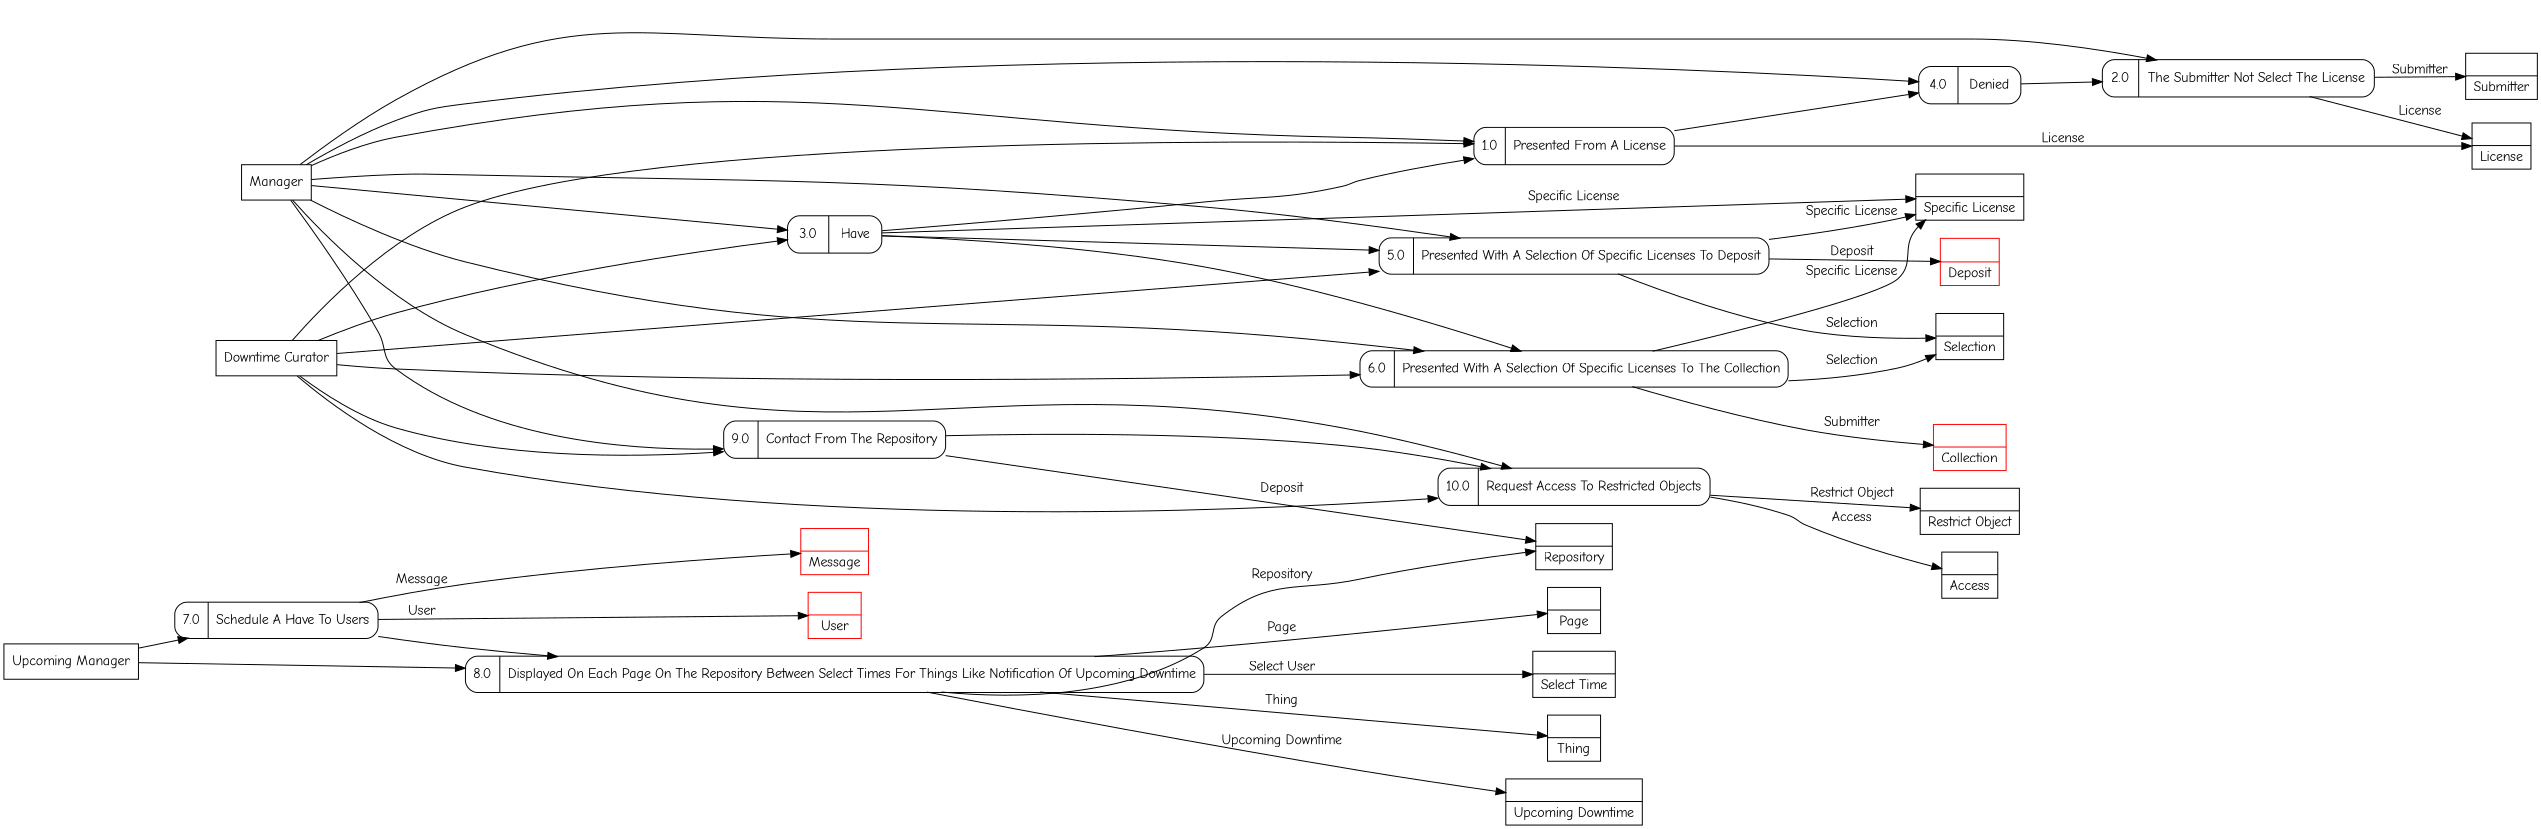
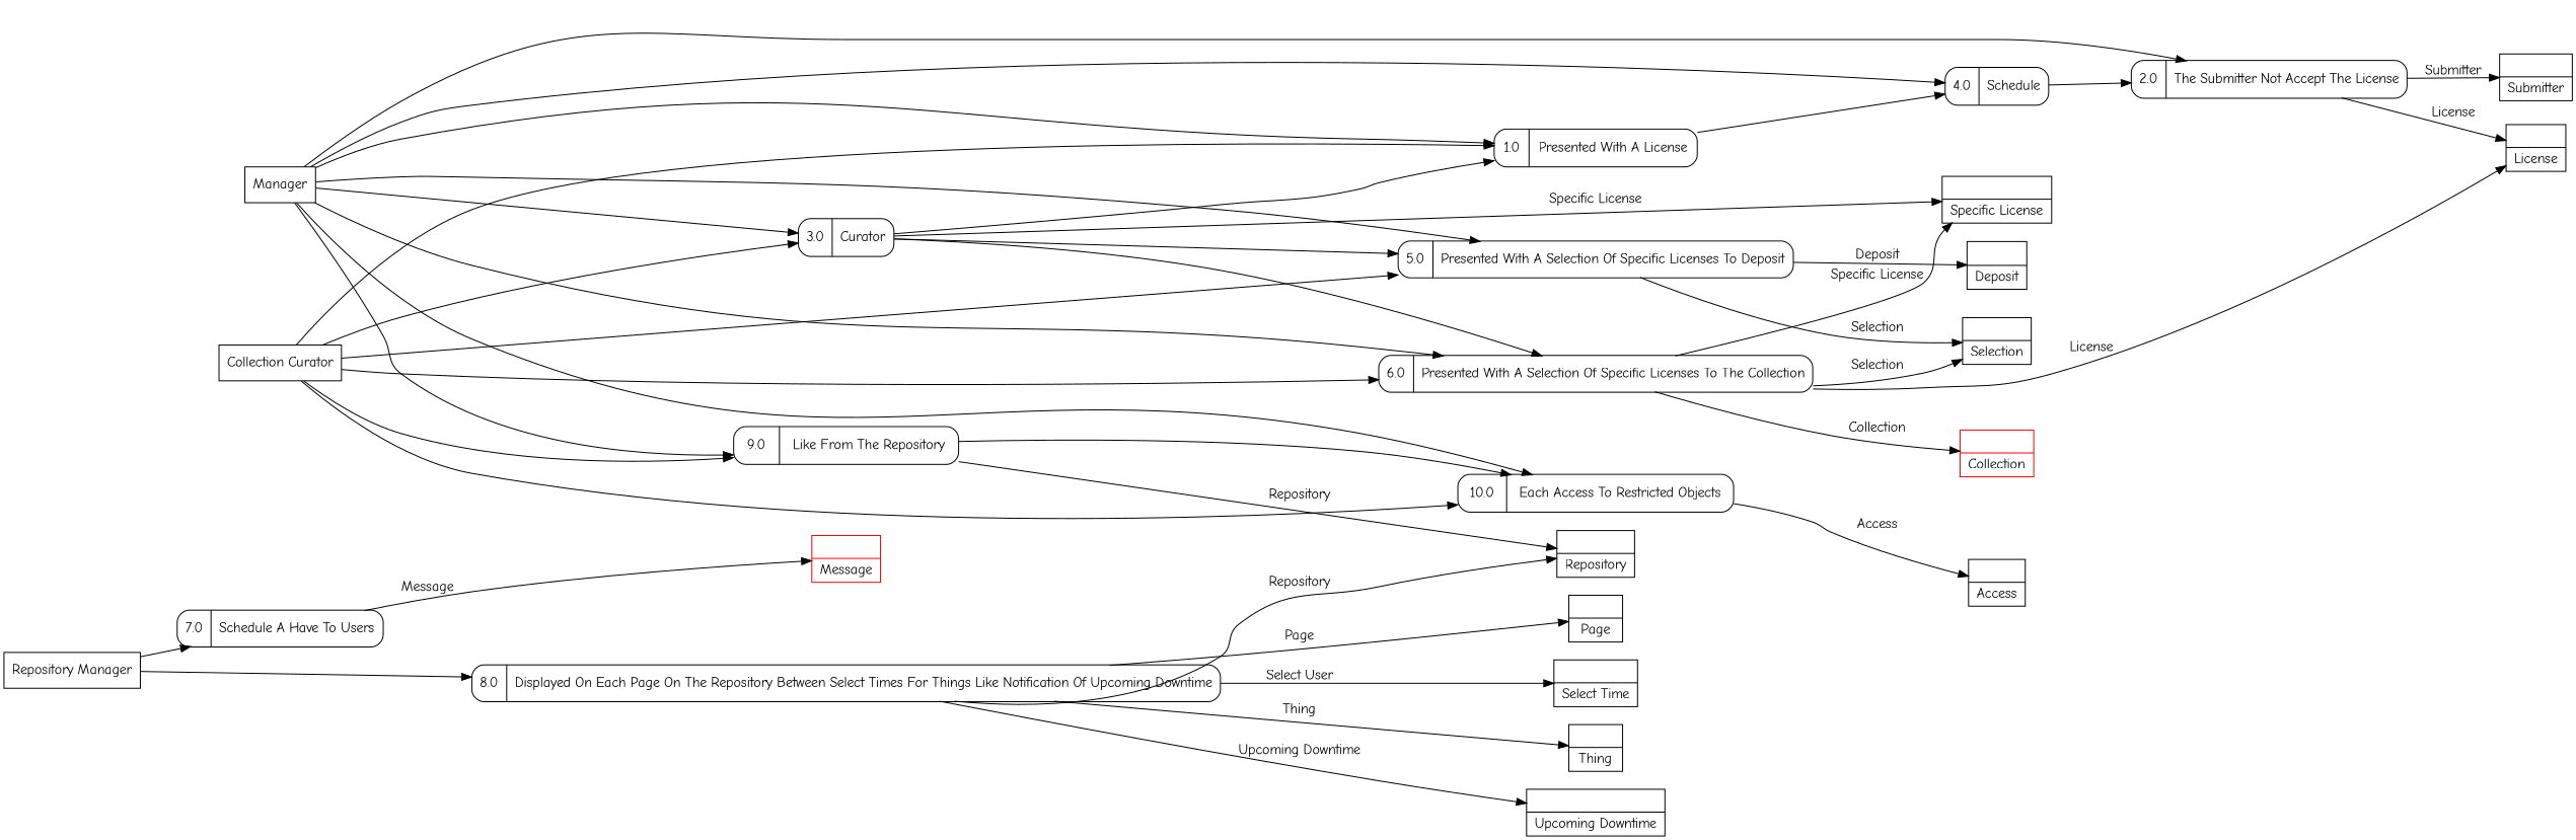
  digraph {
    fontname="Comic Neue"
    rankdir=LR
    node [fontname="Comic Neue" shape=record]
    edge [fontname="Comic Neue"]
    n1 [label="<f0>  |<f1> Specific License "]
    n2 [label="<f0>  |<f1> Submitter "]
    n3 [label="<f0>  |<f1> License "]
    n4 [label="<f0>  |<f1> Selection "]
-   n5 [color=red label="<f0>  |<f1> Deposit "]
+   n5 [color=black label="<f0>  |<f1> Deposit "]
    n6 [color=red label="<f0>  |<f1> Collection "]
    n7 [label="<f0>  |<f1> Thing "]
    n8 [label="<f0>  |<f1> Upcoming Downtime "]
    n9 [color=red label="<f0>  |<f1> Message "]
-   n10 [color=red label="<f0>  |<f1> User "]
    n11 [label="<f0>  |<f1> Page "]
    n12 [label="<f0>  |<f1> Select Time "]
    n13 [label="<f0>  |<f1> Repository "]
-   n14 [label="<f0>  |<f1> Restrict Object "]
    n15 [label="<f0>  |<f1> Access "]
    n16 [label=Manager shape=box]
-   n17 [label="{<f0> 1.0|<f1> Presented From A License }" shape=Mrecord]
-   n18 [label="{<f0> 2.0|<f1> The Submitter Not Select The License }" shape=Mrecord]
-   n19 [label="{<f0> 3.0|<f1> Have }" shape=Mrecord]
-   n20 [label="{<f0> 4.0|<f1> Denied }" shape=Mrecord]
+   n17 [label="{<f0> 1.0|<f1> Presented With A License }" shape=Mrecord]
+   n18 [label="{<f0> 2.0|<f1> The Submitter Not Accept The License }" shape=Mrecord]
+   n19 [label="{<f0> 3.0|<f1> Curator }" shape=Mrecord]
+   n20 [label="{<f0> 4.0|<f1> Schedule }" shape=Mrecord]
    n21 [label="{<f0> 5.0|<f1> Presented With A Selection Of Specific Licenses To Deposit }" shape=Mrecord]
    n22 [label="{<f0> 6.0|<f1> Presented With A Selection Of Specific Licenses To The Collection }" shape=Mrecord]
-   n23 [label="{<f0> 9.0|<f1> Contact From The Repository }" shape=Mrecord]
-   n24 [label="{<f0> 10.0|<f1> Request Access To Restricted Objects }" shape=Mrecord]
-   n25 [label="Upcoming Manager" shape=box]
+   n23 [label="{<f0> 9.0|<f1> Like From The Repository }" shape=Mrecord]
+   n24 [label="{<f0> 10.0|<f1> Each Access To Restricted Objects }" shape=Mrecord]
+   n25 [label="Repository Manager" shape=box]
    n26 [label="{<f0> 7.0|<f1> Schedule A Have To Users }" shape=Mrecord]
    n27 [label="{<f0> 8.0|<f1> Displayed On Each Page On The Repository Between Select Times For Things Like Notification Of Upcoming Downtime }" shape=Mrecord]
-   n28 [label="Downtime Curator" shape=box]
+   n28 [label="Collection Curator" shape=box]
    n16 -> n17
    n16 -> n18
    n16 -> n19
    n16 -> n20
    n16 -> n21
    n16 -> n22
    n16 -> n23
    n16 -> n24
-   n17 -> n3 [label=License]
+   n22 -> n3 [label=License]
    n17 -> n20
    n18 -> n2 [label=Submitter]
    n18 -> n3 [label=License]
    n19 -> n1 [label="Specific License"]
    n19 -> n17
    n19 -> n21
    n19 -> n22
    n20 -> n18
-   n21 -> n1 [label="Specific License"]
    n21 -> n4 [label=Selection]
    n21 -> n5 [label=Deposit]
    n22 -> n1 [label="Specific License"]
    n22 -> n4 [label=Selection]
-   n22 -> n6 [label=Submitter]
-   n23 -> n13 [label=Deposit]
+   n22 -> n6 [label=Collection]
+   n23 -> n13 [label=Repository]
    n23 -> n24
-   n24 -> n14 [label="Restrict Object"]
    n24 -> n15 [label=Access]
    n25 -> n26
    n25 -> n27
    n26 -> n9 [label=Message]
-   n26 -> n10 [label=User]
-   n26 -> n27
    n27 -> n7 [label=Thing]
    n27 -> n8 [label="Upcoming Downtime"]
    n27 -> n11 [label=Page]
    n27 -> n12 [label="Select User"]
    n27 -> n13 [label=Repository]
    n28 -> n17
    n28 -> n19
    n28 -> n21
    n28 -> n22
    n28 -> n23
    n28 -> n24
  }
